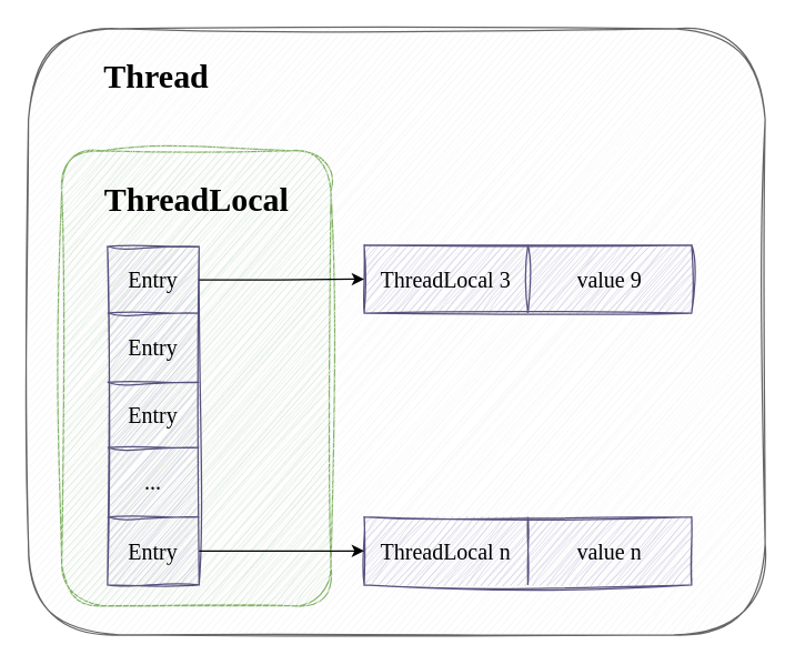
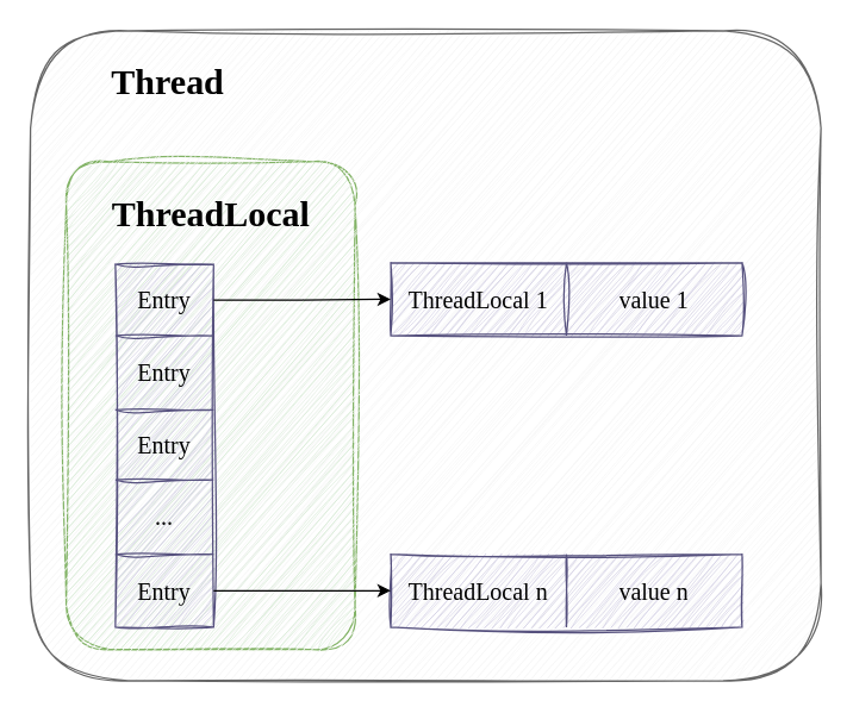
  <mxCell id="0" />
  <mxCell id="1" parent="0" />
  <mxCell id="2" value="" style="rounded=1;whiteSpace=wrap;html=1;sketch=1;curveFitting=1;jiggle=2;glass=0;shadow=0;fillColor=#d5e8d4;strokeColor=#82b366;" vertex="1" parent="1"><mxGeometry x="44" y="108" width="194" height="328" as="geometry" /></mxCell>
  <mxCell id="3" value="" style="rounded=1;whiteSpace=wrap;html=1;sketch=1;curveFitting=1;jiggle=2;fillColor=#f5f5f5;fontColor=#333333;strokeColor=#666666;" vertex="1" parent="1"><mxGeometry x="20" y="20" width="531" height="437" as="geometry" /></mxCell>
  <mxCell id="4" value="Thread" style="text;strokeColor=none;fillColor=none;html=1;fontSize=24;fontStyle=1;verticalAlign=middle;align=center;fontFamily=Comic Sans MS;" vertex="1" parent="1"><mxGeometry x="62" y="35" width="100" height="40" as="geometry" /></mxCell>
  <mxCell id="5" value="ThreadLocal" style="text;strokeColor=none;fillColor=none;html=1;fontSize=24;fontStyle=1;verticalAlign=middle;align=center;fontFamily=Comic Sans MS;" vertex="1" parent="1"><mxGeometry x="91" y="124" width="100" height="40" as="geometry" /></mxCell>
  <mxCell id="6" value="" style="shape=table;startSize=0;container=1;collapsible=0;childLayout=tableLayout;fontSize=16;sketch=1;curveFitting=1;jiggle=2;fillColor=#d0cee2;strokeColor=#56517e;" vertex="1" parent="1"><mxGeometry x="77" y="177" width="66" height="244" as="geometry" /></mxCell>
  <mxCell id="7" style="shape=tableRow;horizontal=0;startSize=0;swimlaneHead=0;swimlaneBody=0;strokeColor=inherit;top=0;left=0;bottom=0;right=0;collapsible=0;dropTarget=0;fillColor=none;points=[[0,0.5],[1,0.5]];portConstraint=eastwest;fontSize=16;" vertex="1" parent="6"><mxGeometry width="66" height="48" as="geometry" /></mxCell>
  <mxCell id="8" value="&lt;font face=&quot;Comic Sans MS&quot;&gt;Entry&lt;/font&gt;" style="shape=partialRectangle;html=1;whiteSpace=wrap;connectable=0;strokeColor=inherit;overflow=hidden;fillColor=none;top=0;left=0;bottom=0;right=0;pointerEvents=1;fontSize=16;" vertex="1" parent="7"><mxGeometry width="66" height="48" as="geometry"><mxRectangle width="66" height="48" as="alternateBounds" /></mxGeometry></mxCell>
  <mxCell id="9" style="shape=tableRow;horizontal=0;startSize=0;swimlaneHead=0;swimlaneBody=0;strokeColor=inherit;top=0;left=0;bottom=0;right=0;collapsible=0;dropTarget=0;fillColor=none;points=[[0,0.5],[1,0.5]];portConstraint=eastwest;fontSize=16;" vertex="1" parent="6"><mxGeometry y="48" width="66" height="50" as="geometry" /></mxCell>
  <mxCell id="10" value="Entry" style="shape=partialRectangle;html=1;whiteSpace=wrap;connectable=0;strokeColor=inherit;overflow=hidden;fillColor=none;top=0;left=0;bottom=0;right=0;pointerEvents=1;fontSize=16;fontFamily=Comic Sans MS;" vertex="1" parent="9"><mxGeometry width="66" height="50" as="geometry"><mxRectangle width="66" height="50" as="alternateBounds" /></mxGeometry></mxCell>
  <mxCell id="11" style="shape=tableRow;horizontal=0;startSize=0;swimlaneHead=0;swimlaneBody=0;strokeColor=inherit;top=0;left=0;bottom=0;right=0;collapsible=0;dropTarget=0;fillColor=none;points=[[0,0.5],[1,0.5]];portConstraint=eastwest;fontSize=16;" vertex="1" parent="6"><mxGeometry y="98" width="66" height="47" as="geometry" /></mxCell>
  <mxCell id="12" value="&lt;font face=&quot;Comic Sans MS&quot;&gt;Entry&lt;/font&gt;" style="shape=partialRectangle;html=1;whiteSpace=wrap;connectable=0;strokeColor=inherit;overflow=hidden;fillColor=none;top=0;left=0;bottom=0;right=0;pointerEvents=1;fontSize=16;" vertex="1" parent="11"><mxGeometry width="66" height="47" as="geometry"><mxRectangle width="66" height="47" as="alternateBounds" /></mxGeometry></mxCell>
  <mxCell id="13" value="" style="shape=tableRow;horizontal=0;startSize=0;swimlaneHead=0;swimlaneBody=0;strokeColor=inherit;top=0;left=0;bottom=0;right=0;collapsible=0;dropTarget=0;fillColor=none;points=[[0,0.5],[1,0.5]];portConstraint=eastwest;fontSize=16;" vertex="1" parent="6"><mxGeometry y="145" width="66" height="50" as="geometry" /></mxCell>
  <mxCell id="14" value="&lt;font face=&quot;Comic Sans MS&quot;&gt;...&lt;/font&gt;" style="shape=partialRectangle;html=1;whiteSpace=wrap;connectable=0;strokeColor=inherit;overflow=hidden;fillColor=none;top=0;left=0;bottom=0;right=0;pointerEvents=1;fontSize=16;" vertex="1" parent="13"><mxGeometry width="66" height="50" as="geometry"><mxRectangle width="66" height="50" as="alternateBounds" /></mxGeometry></mxCell>
  <mxCell id="15" value="" style="shape=tableRow;horizontal=0;startSize=0;swimlaneHead=0;swimlaneBody=0;strokeColor=inherit;top=0;left=0;bottom=0;right=0;collapsible=0;dropTarget=0;fillColor=none;points=[[0,0.5],[1,0.5]];portConstraint=eastwest;fontSize=16;" vertex="1" parent="6"><mxGeometry y="195" width="66" height="49" as="geometry" /></mxCell>
  <mxCell id="16" value="&lt;font face=&quot;Comic Sans MS&quot;&gt;Entry&lt;/font&gt;" style="shape=partialRectangle;html=1;whiteSpace=wrap;connectable=0;strokeColor=inherit;overflow=hidden;fillColor=none;top=0;left=0;bottom=0;right=0;pointerEvents=1;fontSize=16;" vertex="1" parent="15"><mxGeometry width="66" height="49" as="geometry"><mxRectangle width="66" height="49" as="alternateBounds" /></mxGeometry></mxCell>
  <mxCell id="17" value="" style="shape=table;startSize=0;container=1;collapsible=0;childLayout=tableLayout;fontSize=16;sketch=1;curveFitting=1;jiggle=2;fillColor=#d0cee2;strokeColor=#56517e;" vertex="1" parent="1"><mxGeometry x="262" y="176" width="236" height="49" as="geometry" /></mxCell>
  <mxCell id="18" value="" style="shape=tableRow;horizontal=0;startSize=0;swimlaneHead=0;swimlaneBody=0;strokeColor=inherit;top=0;left=0;bottom=0;right=0;collapsible=0;dropTarget=0;fillColor=none;points=[[0,0.5],[1,0.5]];portConstraint=eastwest;fontSize=16;" vertex="1" parent="17"><mxGeometry width="236" height="49" as="geometry" /></mxCell>
- <mxCell id="19" value="&lt;font face=&quot;Comic Sans MS&quot;&gt;ThreadLocal 3&lt;/font&gt;" style="shape=partialRectangle;html=1;whiteSpace=wrap;connectable=0;strokeColor=inherit;overflow=hidden;fillColor=none;top=0;left=0;bottom=0;right=0;pointerEvents=1;fontSize=16;" vertex="1" parent="18"><mxGeometry width="118" height="49" as="geometry"><mxRectangle width="118" height="49" as="alternateBounds" /></mxGeometry></mxCell>
- <mxCell id="20" value="&lt;font face=&quot;Comic Sans MS&quot;&gt;value 9&lt;/font&gt;" style="shape=partialRectangle;html=1;whiteSpace=wrap;connectable=0;strokeColor=inherit;overflow=hidden;fillColor=none;top=0;left=0;bottom=0;right=0;pointerEvents=1;fontSize=16;" vertex="1" parent="18"><mxGeometry x="118" width="118" height="49" as="geometry"><mxRectangle width="118" height="49" as="alternateBounds" /></mxGeometry></mxCell>
+ <mxCell id="19" value="&lt;font face=&quot;Comic Sans MS&quot;&gt;ThreadLocal 1&lt;/font&gt;" style="shape=partialRectangle;html=1;whiteSpace=wrap;connectable=0;strokeColor=inherit;overflow=hidden;fillColor=none;top=0;left=0;bottom=0;right=0;pointerEvents=1;fontSize=16;" vertex="1" parent="18"><mxGeometry width="118" height="49" as="geometry"><mxRectangle width="118" height="49" as="alternateBounds" /></mxGeometry></mxCell>
+ <mxCell id="20" value="&lt;font face=&quot;Comic Sans MS&quot;&gt;value 1&lt;/font&gt;" style="shape=partialRectangle;html=1;whiteSpace=wrap;connectable=0;strokeColor=inherit;overflow=hidden;fillColor=none;top=0;left=0;bottom=0;right=0;pointerEvents=1;fontSize=16;" vertex="1" parent="18"><mxGeometry x="118" width="118" height="49" as="geometry"><mxRectangle width="118" height="49" as="alternateBounds" /></mxGeometry></mxCell>
  <mxCell id="21" value="" style="shape=table;startSize=0;container=1;collapsible=0;childLayout=tableLayout;fontSize=16;sketch=1;curveFitting=1;jiggle=2;fillColor=#d0cee2;strokeColor=#56517e;" vertex="1" parent="1"><mxGeometry x="262" y="372" width="236" height="49" as="geometry" /></mxCell>
  <mxCell id="22" value="" style="shape=tableRow;horizontal=0;startSize=0;swimlaneHead=0;swimlaneBody=0;strokeColor=inherit;top=0;left=0;bottom=0;right=0;collapsible=0;dropTarget=0;fillColor=none;points=[[0,0.5],[1,0.5]];portConstraint=eastwest;fontSize=16;" vertex="1" parent="21"><mxGeometry width="236" height="49" as="geometry" /></mxCell>
  <mxCell id="23" value="&lt;font face=&quot;Comic Sans MS&quot;&gt;ThreadLocal n&lt;/font&gt;" style="shape=partialRectangle;html=1;whiteSpace=wrap;connectable=0;strokeColor=inherit;overflow=hidden;fillColor=none;top=0;left=0;bottom=0;right=0;pointerEvents=1;fontSize=16;" vertex="1" parent="22"><mxGeometry width="118" height="49" as="geometry"><mxRectangle width="118" height="49" as="alternateBounds" /></mxGeometry></mxCell>
  <mxCell id="24" value="&lt;font face=&quot;Comic Sans MS&quot;&gt;value n&lt;/font&gt;" style="shape=partialRectangle;html=1;whiteSpace=wrap;connectable=0;strokeColor=inherit;overflow=hidden;fillColor=none;top=0;left=0;bottom=0;right=0;pointerEvents=1;fontSize=16;" vertex="1" parent="22"><mxGeometry x="118" width="118" height="49" as="geometry"><mxRectangle width="118" height="49" as="alternateBounds" /></mxGeometry></mxCell>
  <mxCell id="25" style="edgeStyle=orthogonalEdgeStyle;rounded=0;orthogonalLoop=1;jettySize=auto;html=1;exitX=1;exitY=0.5;exitDx=0;exitDy=0;" edge="1" parent="1" source="7" target="17"><mxGeometry relative="1" as="geometry" /></mxCell>
  <mxCell id="26" style="edgeStyle=orthogonalEdgeStyle;rounded=0;orthogonalLoop=1;jettySize=auto;html=1;exitX=1;exitY=0.5;exitDx=0;exitDy=0;" edge="1" parent="1" source="15" target="21"><mxGeometry relative="1" as="geometry" /></mxCell>
